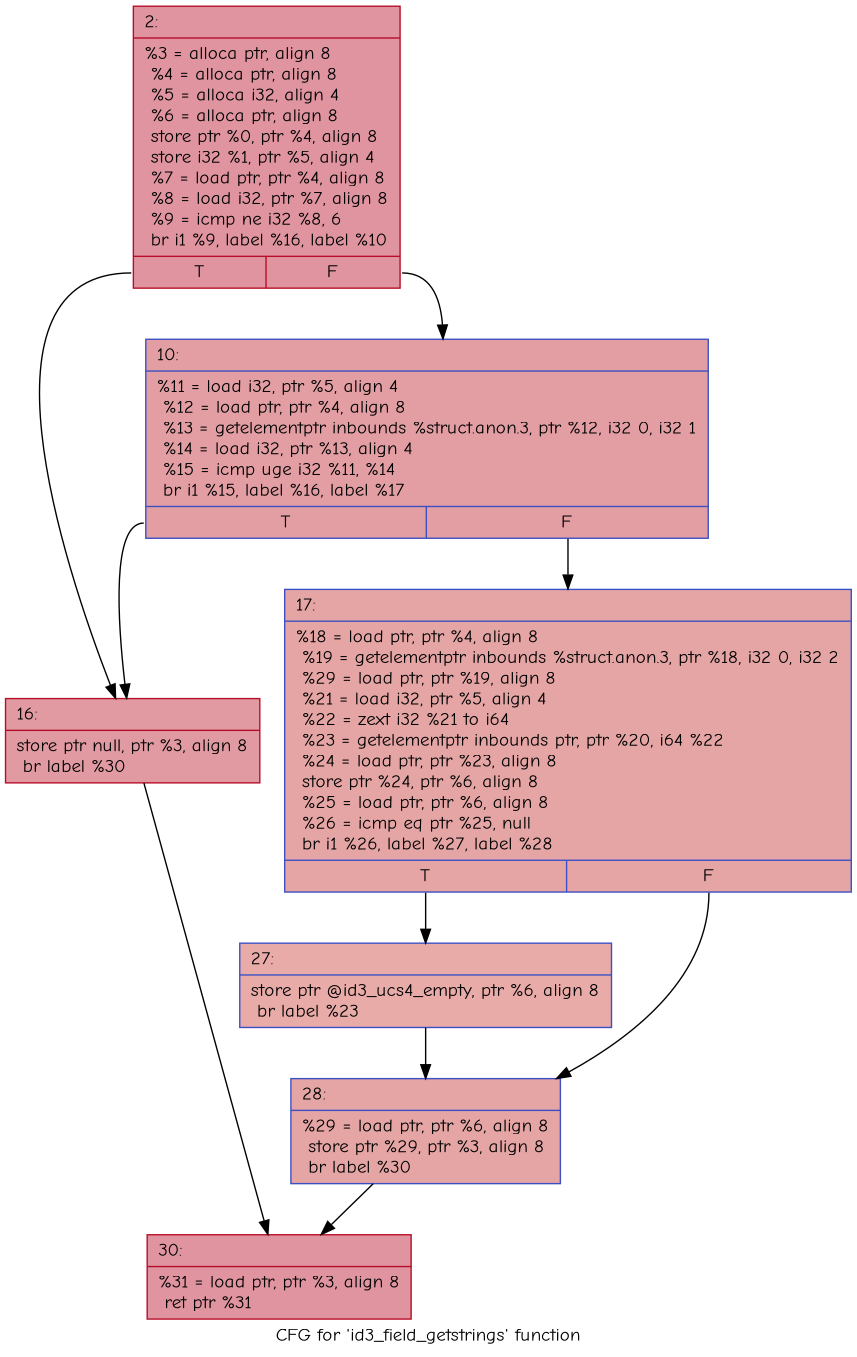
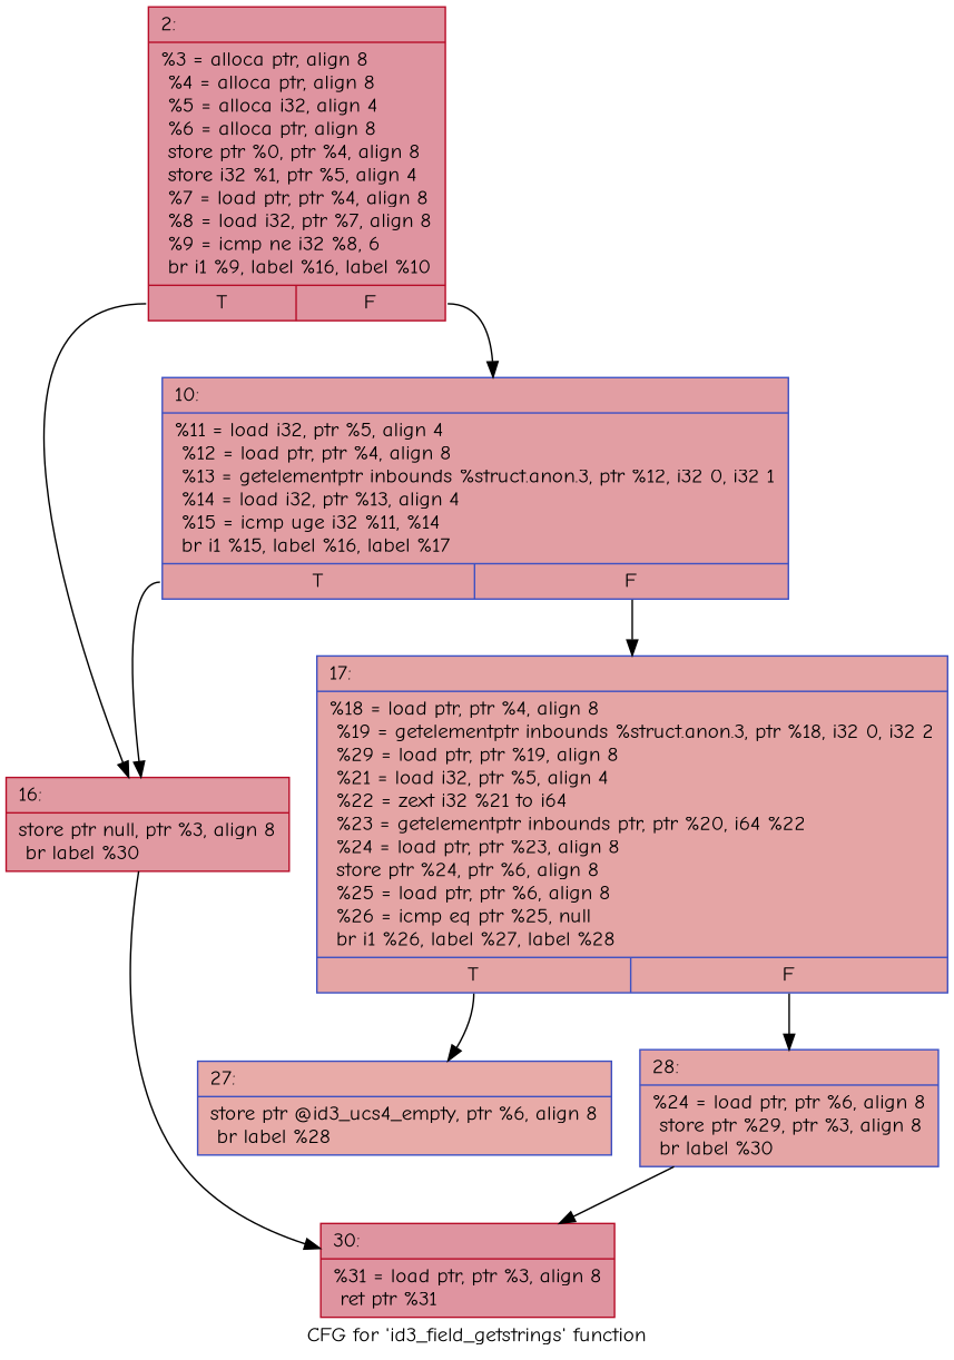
  digraph {
    fontname="Comic Neue"
    label="CFG for 'id3_field_getstrings' function"
    node [color="#3d50c3ff" fillcolor="#b70d2870" fontname="Comic Neue" shape=record style=filled]
    edge [fontname="Comic Neue"]
    n1 [color="#b70d28ff" label="{2:\l|  %3 = alloca ptr, align 8\l  %4 = alloca ptr, align 8\l  %5 = alloca i32, align 4\l  %6 = alloca ptr, align 8\l  store ptr %0, ptr %4, align 8\l  store i32 %1, ptr %5, align 4\l  %7 = load ptr, ptr %4, align 8\l  %8 = load i32, ptr %7, align 8\l  %9 = icmp ne i32 %8, 6\l  br i1 %9, label %16, label %10\l|{<s0>T|<s1>F}}"]
    n2 [color="#b70d28ff" fillcolor="#bb1b2c70" label="{16:\l|  store ptr null, ptr %3, align 8\l  br label %30\l}"]
    n3 [fillcolor="#be242e70" label="{10:\l|  %11 = load i32, ptr %5, align 4\l  %12 = load ptr, ptr %4, align 8\l  %13 = getelementptr inbounds %struct.anon.3, ptr %12, i32 0, i32 1\l  %14 = load i32, ptr %13, align 4\l  %15 = icmp uge i32 %11, %14\l  br i1 %15, label %16, label %17\l|{<s0>T|<s1>F}}"]
    n4 [color="#b70d28ff" label="{30:\l|  %31 = load ptr, ptr %3, align 8\l  ret ptr %31\l}"]
    n5 [fillcolor="#c5333470" label="{17:\l|  %18 = load ptr, ptr %4, align 8\l  %19 = getelementptr inbounds %struct.anon.3, ptr %18, i32 0, i32 2\l  %29 = load ptr, ptr %19, align 8\l  %21 = load i32, ptr %5, align 4\l  %22 = zext i32 %21 to i64\l  %23 = getelementptr inbounds ptr, ptr %20, i64 %22\l  %24 = load ptr, ptr %23, align 8\l  store ptr %24, ptr %6, align 8\l  %25 = load ptr, ptr %6, align 8\l  %26 = icmp eq ptr %25, null\l  br i1 %26, label %27, label %28\l|{<s0>T|<s1>F}}"]
-   n6 [fillcolor="#cc403a70" label="{27:\l|  store ptr @id3_ucs4_empty, ptr %6, align 8\l  br label %23\l}"]
-   n7 [fillcolor="#c5333470" label="{28:\l|  %29 = load ptr, ptr %6, align 8\l  store ptr %29, ptr %3, align 8\l  br label %30\l}"]
+   n6 [fillcolor="#cc403a70" label="{27:\l|  store ptr @id3_ucs4_empty, ptr %6, align 8\l  br label %28\l}"]
+   n7 [fillcolor="#c5333470" label="{28:\l|  %24 = load ptr, ptr %6, align 8\l  store ptr %29, ptr %3, align 8\l  br label %30\l}"]
    n1 -> n2 [tailport=s0]
    n1 -> n3 [tailport=s1]
    n2 -> n4
    n3 -> n2 [tailport=s0]
    n3 -> n5 [tailport=s1]
    n5 -> n6 [tailport=s0]
    n5 -> n7 [tailport=s1]
-   n6 -> n7
    n7 -> n4
  }
